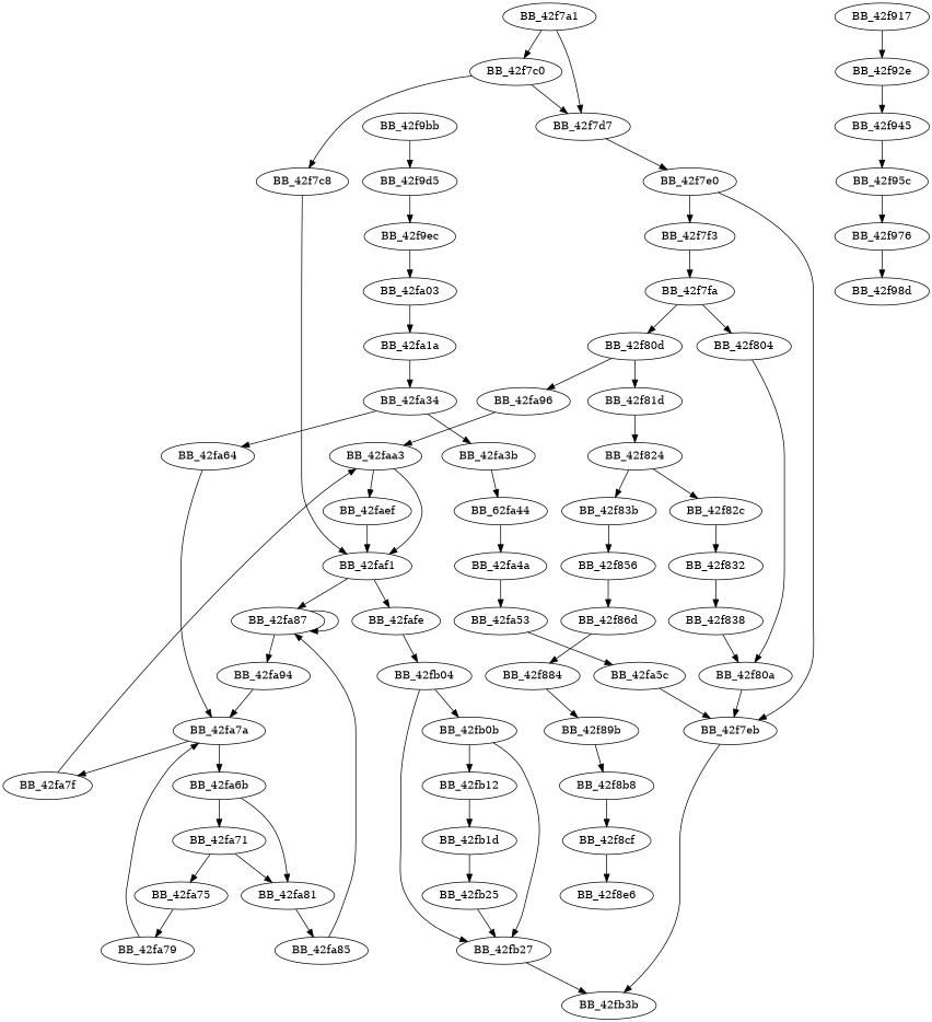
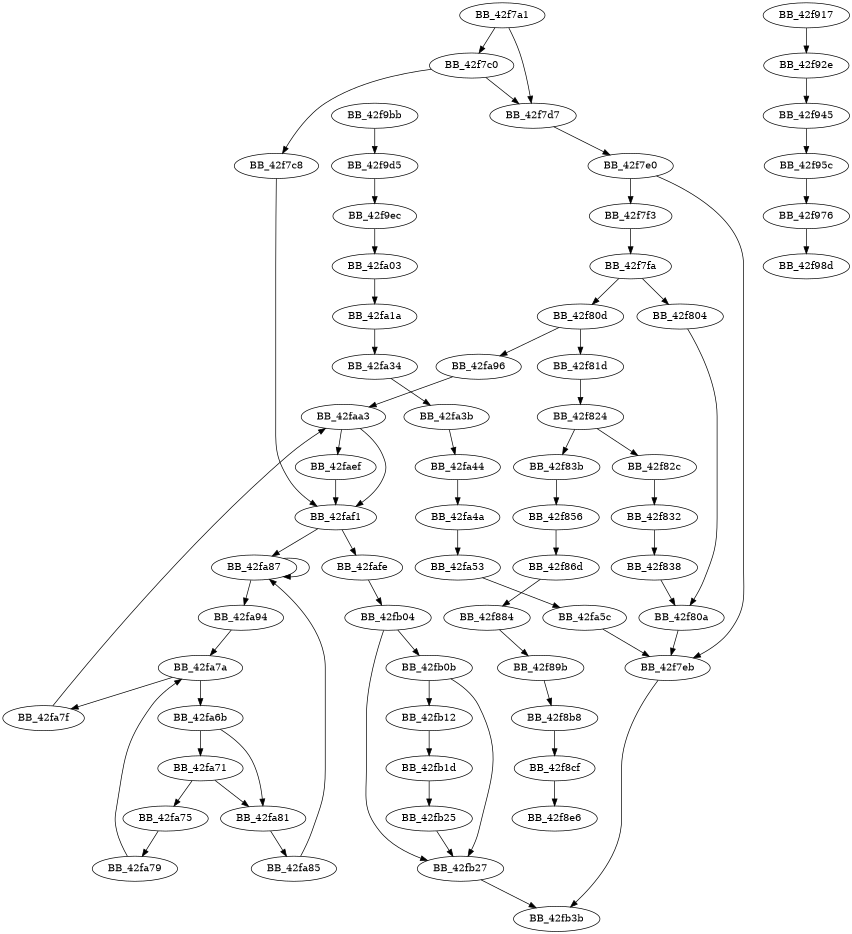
  digraph {
    BB_42f7a1
    BB_42f7c0
    BB_42f7d7
    BB_42f7c8
    BB_42f7e0
    BB_42faf1
    BB_42f7eb
    BB_42f7f3
    BB_42fafe
    BB_42fa87
    BB_42fb04
    BB_42fb0b
    BB_42fb27
    BB_42fb3b
    BB_42f7fa
    BB_42f804
    BB_42f80d
    BB_42f80a
    BB_42f81d
    BB_42fa96
    BB_42f824
    BB_42faa3
    BB_42f82c
    BB_42f83b
    BB_42faef
    BB_42f832
    BB_42f856
    BB_42f838
    BB_42f86d
    BB_42f884
    BB_42f89b
    BB_42f8b8
    BB_42f8cf
    BB_42f8e6
    BB_42f917
    BB_42f92e
    BB_42f945
    BB_42f95c
    BB_42f976
    BB_42f98d
    BB_42f9bb
    BB_42f9d5
    BB_42f9ec
    BB_42fa03
    BB_42fa1a
    BB_42fa34
    BB_42fa3b
-   BB_42fa64
-   BB_42fa44 [label=BB_62fa44]
+   BB_42fa44
    BB_42fa7a
    BB_42fa4a
    BB_42fa6b
    BB_42fa7f
    BB_42fa53
    BB_42fa5c
    BB_42fa71
    BB_42fa81
    BB_42fa75
    BB_42fa85
    BB_42fa79
    BB_42fa94
    BB_42fb12
    BB_42fb1d
    BB_42fb25
    BB_42f7a1 -> BB_42f7c0
    BB_42f7a1 -> BB_42f7d7
    BB_42f7c0 -> BB_42f7d7
    BB_42f7c0 -> BB_42f7c8
    BB_42f7d7 -> BB_42f7e0
    BB_42f7c8 -> BB_42faf1
    BB_42f7e0 -> BB_42f7eb
    BB_42f7e0 -> BB_42f7f3
    BB_42faf1 -> BB_42fafe
    BB_42faf1 -> BB_42fa87
    BB_42f7eb -> BB_42fb3b
    BB_42f7f3 -> BB_42f7fa
    BB_42fafe -> BB_42fb04
    BB_42fa87 -> BB_42fa87
    BB_42fa87 -> BB_42fa94
    BB_42fb04 -> BB_42fb0b
    BB_42fb04 -> BB_42fb27
    BB_42fb0b -> BB_42fb27
    BB_42fb0b -> BB_42fb12
    BB_42fb27 -> BB_42fb3b
    BB_42f7fa -> BB_42f804
    BB_42f7fa -> BB_42f80d
    BB_42f804 -> BB_42f80a
    BB_42f80d -> BB_42f81d
    BB_42f80d -> BB_42fa96
    BB_42f80a -> BB_42f7eb
    BB_42f81d -> BB_42f824
    BB_42fa96 -> BB_42faa3
    BB_42f824 -> BB_42f82c
    BB_42f824 -> BB_42f83b
    BB_42faa3 -> BB_42faf1
    BB_42faa3 -> BB_42faef
    BB_42f82c -> BB_42f832
    BB_42f83b -> BB_42f856
    BB_42faef -> BB_42faf1
    BB_42f832 -> BB_42f838
    BB_42f856 -> BB_42f86d
    BB_42f838 -> BB_42f80a
    BB_42f86d -> BB_42f884
    BB_42f884 -> BB_42f89b
    BB_42f89b -> BB_42f8b8
    BB_42f8b8 -> BB_42f8cf
    BB_42f8cf -> BB_42f8e6
    BB_42f917 -> BB_42f92e
    BB_42f92e -> BB_42f945
    BB_42f945 -> BB_42f95c
    BB_42f95c -> BB_42f976
    BB_42f976 -> BB_42f98d
    BB_42f9bb -> BB_42f9d5
    BB_42f9d5 -> BB_42f9ec
    BB_42f9ec -> BB_42fa03
    BB_42fa03 -> BB_42fa1a
    BB_42fa1a -> BB_42fa34
    BB_42fa34 -> BB_42fa3b
-   BB_42fa34 -> BB_42fa64
    BB_42fa3b -> BB_42fa44
-   BB_42fa64 -> BB_42fa7a
    BB_42fa44 -> BB_42fa4a
    BB_42fa7a -> BB_42fa6b
    BB_42fa7a -> BB_42fa7f
    BB_42fa4a -> BB_42fa53
    BB_42fa6b -> BB_42fa71
    BB_42fa6b -> BB_42fa81
    BB_42fa7f -> BB_42faa3
    BB_42fa53 -> BB_42fa5c
    BB_42fa5c -> BB_42f7eb
    BB_42fa71 -> BB_42fa81
    BB_42fa71 -> BB_42fa75
    BB_42fa81 -> BB_42fa85
    BB_42fa75 -> BB_42fa79
    BB_42fa85 -> BB_42fa87
    BB_42fa79 -> BB_42fa7a
    BB_42fa94 -> BB_42fa7a
    BB_42fb12 -> BB_42fb1d
    BB_42fb1d -> BB_42fb25
    BB_42fb25 -> BB_42fb27
  }
